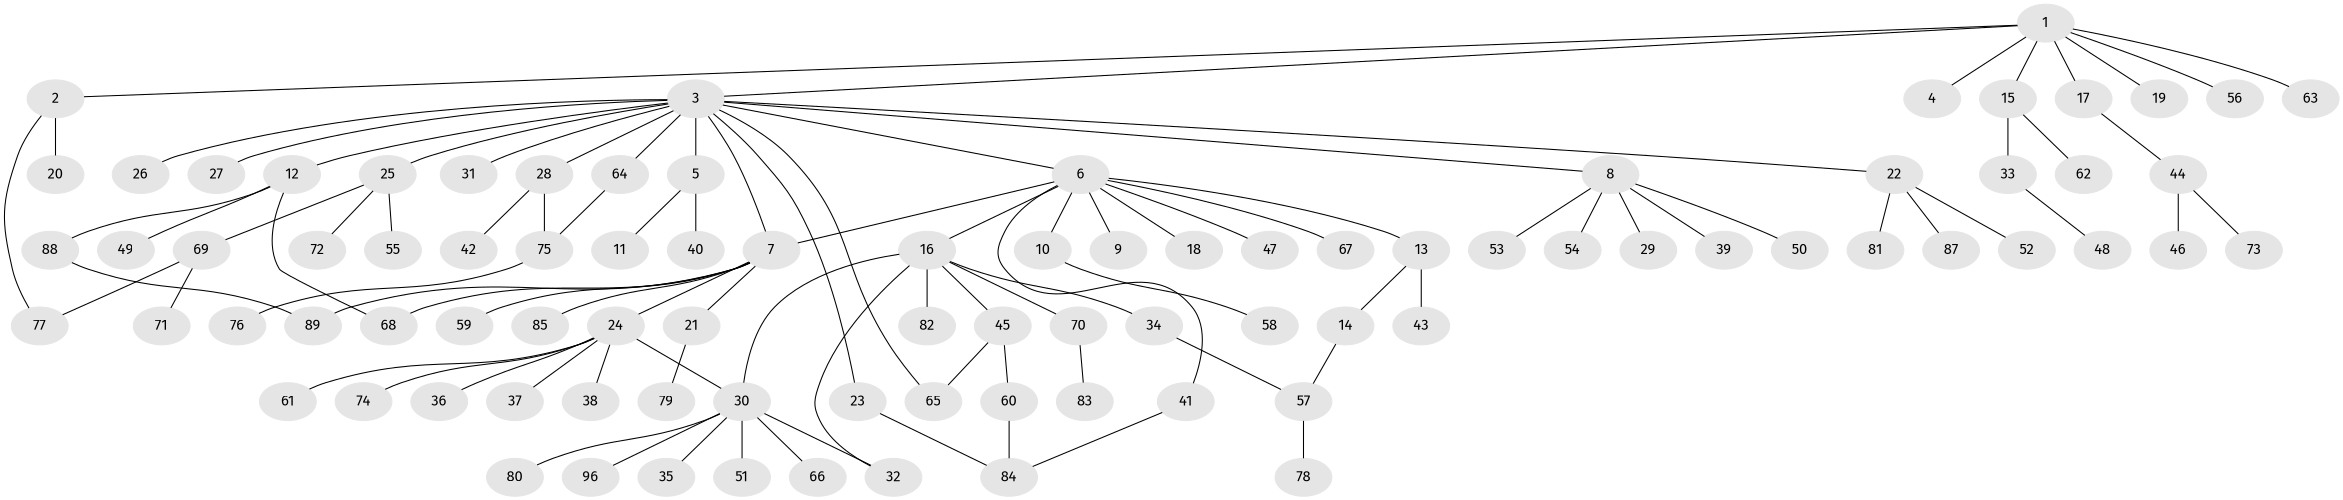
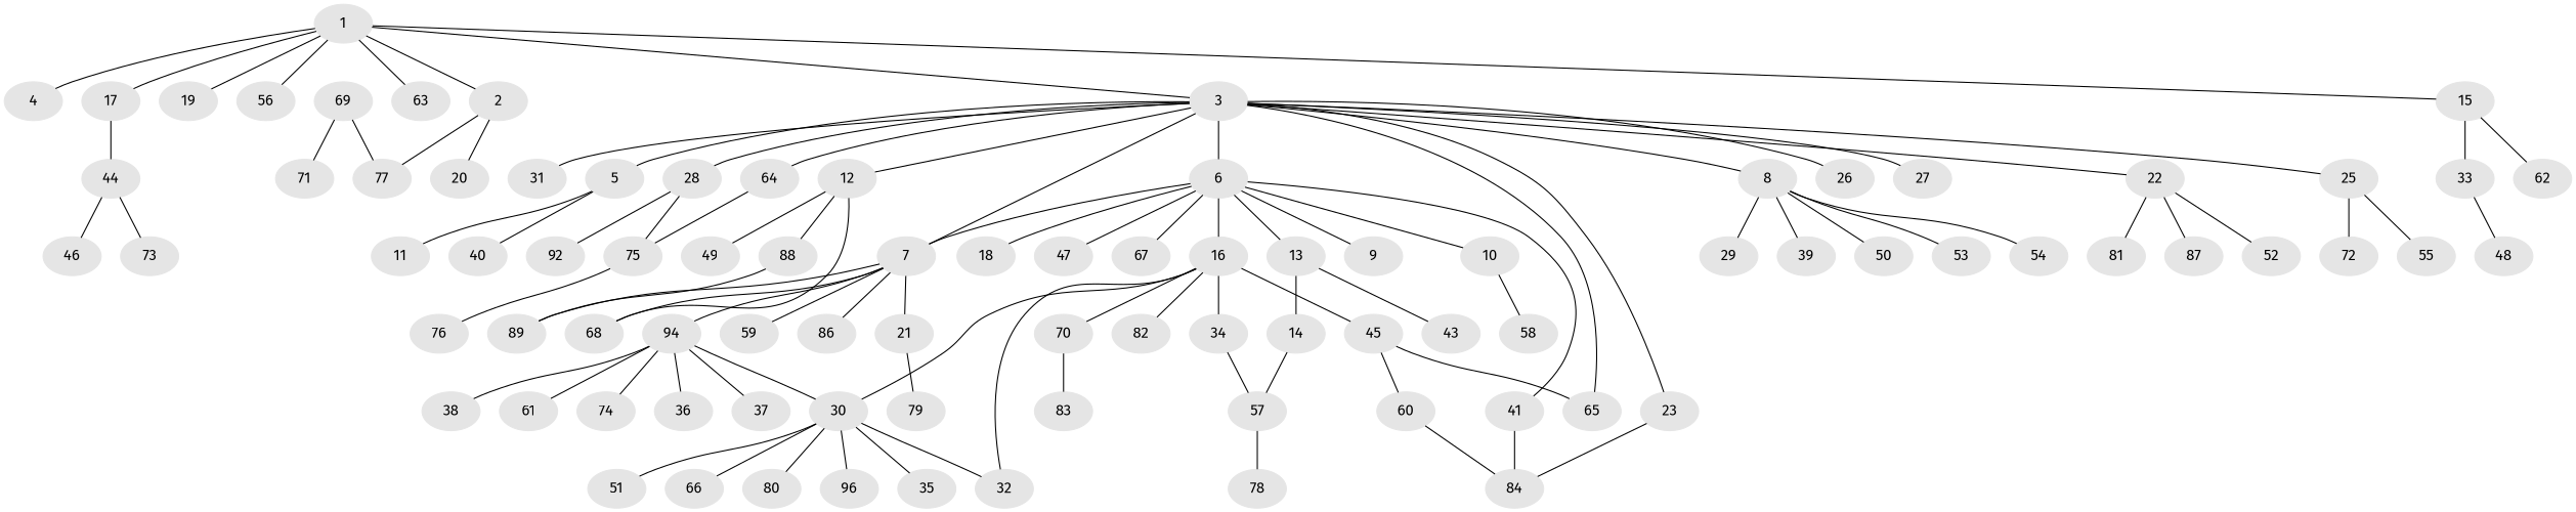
  graph {
    fontname="Fira Sans"
    node [color=gray90 fontname="Fira Sans" style=filled]
    edge [fontname="Fira Sans"]
    1
    2
    3
    4
    15
    17
    19
    56
    63
    20
    77
    5
    6
    7
    8
    12
    22
    23
    25
    26
    27
    28
    31
    64
    65
    33
    62
    44
    11
    40
    9
    10
    13
    16
    18
    41
    47
    67
    21
-   24
+   24 [label=94]
    59
    68
-   85
+   85 [label=86]
    89
    29
    39
    50
    53
    54
    49
    88
    52
    81
    87
    84
    55
    69
    72
-   42
+   42 [label=92]
    75
    58
    14
    43
    30
    32
    34
    45
    70
    82
    79
    36
    37
    38
    61
    74
    57
    78
    48
    35
    51
    66
    80
    n83 [label=96]
    60
    83
    46
    73
    71
    76
    1 -- 2
    1 -- 3
    1 -- 4
    1 -- 15
    1 -- 17
    1 -- 19
    1 -- 56
    1 -- 63
    2 -- 20
    2 -- 77
    3 -- 5
    3 -- 6
    3 -- 7
    3 -- 8
    3 -- 12
    3 -- 22
    3 -- 23
    3 -- 25
    3 -- 26
    3 -- 27
    3 -- 28
    3 -- 31
    3 -- 64
    3 -- 65
    15 -- 33
    15 -- 62
    17 -- 44
    5 -- 11
    5 -- 40
    6 -- 7
    6 -- 9
    6 -- 10
    6 -- 13
    6 -- 16
    6 -- 18
    6 -- 41
    6 -- 47
    6 -- 67
    7 -- 21
    7 -- 24
    7 -- 59
    7 -- 68
    7 -- 85
    7 -- 89
    8 -- 29
    8 -- 39
    8 -- 50
    8 -- 53
    8 -- 54
    12 -- 68
    12 -- 49
    12 -- 88
    22 -- 52
    22 -- 81
    22 -- 87
    23 -- 84
    25 -- 55
-   25 -- 69
    25 -- 72
    28 -- 42
    28 -- 75
    64 -- 75
    33 -- 48
    44 -- 46
    44 -- 73
    10 -- 58
    13 -- 14
    13 -- 43
    16 -- 30
    16 -- 32
    16 -- 34
    16 -- 45
    16 -- 70
    16 -- 82
    41 -- 84
    21 -- 79
    24 -- 30
    24 -- 36
    24 -- 37
    24 -- 38
    24 -- 61
    24 -- 74
    88 -- 89
    69 -- 77
    69 -- 71
    75 -- 76
    14 -- 57
    30 -- 32
    30 -- 35
    30 -- 51
    30 -- 66
    30 -- 80
    30 -- n83
    34 -- 57
    45 -- 65
    45 -- 60
    70 -- 83
    57 -- 78
    60 -- 84
  }
